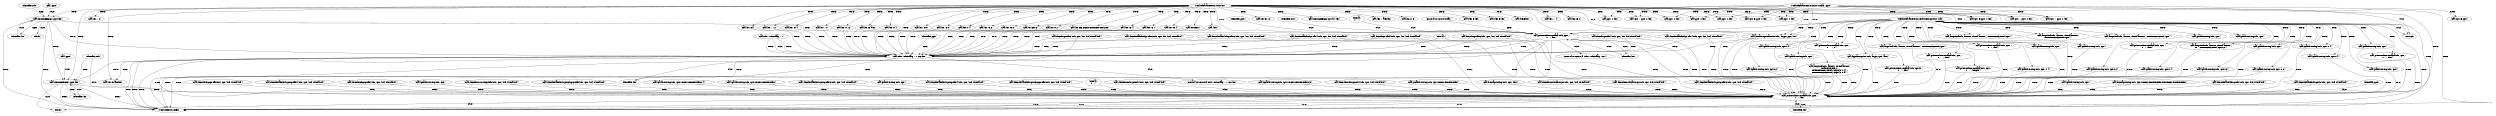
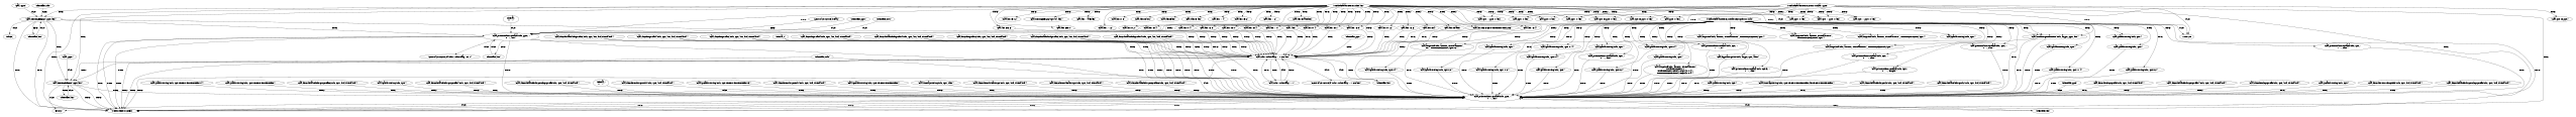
  digraph {
    n1 [label="(Call,print_unknown_data(ndo, pptr, \"\n\t    \", len))"]
    n2 [label="(Call,ndo->ndo_vflag > 1 && len)"]
    n3 [label="(Call,print_unknown_data(ndo, pptr, \"\n\t    \", len))"]
    n4 [label="(MethodReturn,RET)"]
    n5 [label="(ControlStructure,if (ndo->ndo_vflag <= 1))"]
    n6 [label="(Identifier,len)"]
    n7 [label="(Call,ND_TCHECK2(*pptr,len))"]
    n8 [label="(Call,ndo->ndo_vflag > 1)"]
    n9 [label="(ControlStructure,if (ndo->ndo_vflag > 1 && len))"]
    n10 [label="(Identifier,len)"]
    n11 [label="(Block,)"]
    n12 [label="(Identifier,len)"]
    n13 [label="(MethodParameterIn,netdissect_options *ndo)"]
    n14 [label="(Call,ipaddr_string(ndo, tptr))"]
    n15 [label="(Call,ipaddr_string(ndo, tptr + 4))"]
    n16 [label="(Call,ipaddr_string(ndo, tptr))"]
    n17 [label="(Call,ipaddr_string(ndo, tptr+2))"]
    n18 [label="(Call,print_unknown_data(ndo, tptr, \"\n\t    \", tlen))"]
    n19 [label="(Call,ipaddr_string(ndo, tptr+4))"]
    n20 [label="(Call,as_printf(ndo, astostr, sizeof(astostr), EXTRACT_32BITS(tptr)))"]
    n21 [label="(Call,len_attr_get_as_size(ndo, atype, pptr, len))"]
    n22 [label="(Call,as_printf(ndo, astostr, sizeof(astostr),\n\t\t\t    EXTRACT_32BITS(tptr+2)))"]
    n23 [label="(Call,ipaddr_string(ndo, tptr+2))"]
    n24 [label="(Call,as_printf(ndo, astostr, sizeof(astostr),\n\t\t\tEXTRACT_32BITS(tptr)))"]
    n25 [label="(Call,as_printf(ndo, astostr, sizeof(astostr), EXTRACT_16BITS(tptr)))"]
    n26 [label="(Call,ipaddr_string(ndo, tptr))"]
    n27 [label="(Call,ipaddr_string(ndo, tptr + 2))"]
    n28 [label="(Call,ipaddr_string(ndo, tptr))"]
    n29 [label="(Call,ipaddr_string(ndo, tptr + 4))"]
    n30 [label="(Call,ipaddr_string(ndo, tptr+4))"]
    n31 [label="(Call,ipaddr_string(ndo, tptr))"]
    n32 [label="(Call,ipaddr_string(ndo, tptr))"]
    n33 [label="(Call,print_unknown_data(ndo, tptr, \"\n\t    \", tlen))"]
    n34 [label="(Call,ipaddr_string(ndo, tptr+2))"]
    n35 [label="(Call,ipaddr_string(ndo, tptr))"]
    n36 [label="(Call,ipaddr_string(ndo, tptr+4))"]
    n37 [label="(Call,ipaddr_string(ndo, tptr))"]
    n38 [label="(Call,as_printf(ndo, astostr, sizeof(astostr),\n\t\t\t\tas_size == 2 ?\n\t\t\t\tEXTRACT_16BITS(&tptr[2 + i]) :\n\t\t\t\tEXTRACT_32BITS(&tptr[2 + i])))"]
    n39 [label="(Call,print_unknown_data(ndo, tptr, \"\n\t      \", 8))"]
    n40 [label="(Call,bgp_attr_print(ndo, atype, tptr, alen))"]
    n41 [label="(Call,print_unknown_data(ndo, tptr-3, \"\n\t    \", tlen))"]
    n42 [label="(Call,as_printf(ndo, astostr, sizeof(astostr), EXTRACT_32BITS(tptr)))"]
    n43 [label="(Call,print_unknown_data(ndo, tptr, \"\n\t      \", tlen))"]
    n44 [label="(Call,print_unknown_data(ndo, tptr,\"\n\t      \", length))"]
    n45 [label="(Call,print_unknown_data(ndo, tptr, \"\n\t    \", tlen))"]
    1000125
    n47 [label="(MethodParameterIn,const u_char *pptr)"]
    n48 [label="(Call,tptr < pptr + len)"]
    n49 [label="(Call,tptr = pptr)"]
    n50 [label="(Call,pptr + len)"]
    n51 [label="(Call,tptr < pptr + len)"]
    n52 [label="(Call,pptr + len)"]
    n53 [label="(Call,tptr = pptr + len)"]
    n54 [label="(Call,pptr + len)"]
    n55 [label="(Call,pptr + len)"]
    n56 [label="(Call,pptr + len)"]
    n57 [label="(Call,tptr = pptr + len)"]
    n58 [label="(Call,tptr < pptr + len)"]
    n59 [label="(Call,ND_TCHECK2(*pptr,len))"]
    n60 [label="(Block,)"]
    n61 [label="(Identifier,len)"]
    n62 [label="(Identifier,len)"]
    n63 [label="(MethodParameterIn,u_int len)"]
    n64 [label="(Call,len != 8)"]
    n65 [label="(Call,len != 0)"]
    n66 [label="(Call,len -= 12)"]
    n67 [label="(Call,len != 4)"]
    n68 [label="(Call,!len)"]
    n69 [label="(Call,ND_TCHECK2(tptr[0], len))"]
    n70 [label="(Call,len < alenlen)"]
    n71 [label="(Call,len % 8)"]
    n72 [label="(Call,tlen = len)"]
    n73 [label="(Call,len > 12)"]
    n74 [label="(Call,len != 6)"]
    n75 [label="(Call,len > 0)"]
    n76 [label="(Call,len == BGP_MP_NLRI_MINSIZE)"]
    n77 [label="(Call,tlen = len)"]
    n78 [label="(Call,len != 4)"]
    n79 [label="(Call,tlen=len)"]
    n80 [label="(Call,len -=4)"]
    n81 [label="(Call,len -= alen)"]
    n82 [label="(Call,len < 4)"]
    n83 [label="(Call,len % 2)"]
    n84 [label="(Call,len != 4)"]
    n85 [label="(Call,len -= 2)"]
    n86 [label="(Call,len < 2)"]
    n87 [label="(Call,len % 12)"]
    n88 [label="(Call,len % 4)"]
    n89 [label="(Call,len % 4)"]
    n90 [label="(Call,len != 1)"]
    n91 [label="(Call,len != 8)"]
    n92 [label="(Call,len == 6)"]
    n93 [label="(Call,len -= alenlen)"]
    n94 [label="(Call,len == 0)"]
    n95 [label="(Call,ipaddr_string(ndo, tptr))"]
    n96 [label="(Identifier,pptr)"]
    n97 [label="(Call,*pptr)"]
    n98 [label="(Call,isonsap_string(ndo, tptr+BGP_VPN_RD_LEN,tlen-BGP_VPN_RD_LEN))"]
    n99 [label="(Call,decode_labeled_vpn_l2(ndo, tptr, buf, sizeof(buf)))"]
    n100 [label="(Identifier,ndo)"]
    n101 [label="(Call,decode_labeled_prefix6(ndo, tptr, len, buf, sizeof(buf)))"]
    n102 [label="(Call,decode_labeled_vpn_l2(ndo, tptr, buf, sizeof(buf)))"]
    n103 [label="(Identifier,pptr)"]
    n104 [label="(Call,decode_clnp_prefix(ndo, tptr, buf, sizeof(buf)))"]
    n105 [label="(Call,decode_labeled_vpn_prefix4(ndo, tptr, buf, sizeof(buf)))"]
    n106 [label="(Call,decode_labeled_prefix4(ndo, tptr, len, buf, sizeof(buf)))"]
    n107 [label="(Call,decode_clnp_prefix(ndo, tptr, buf, sizeof(buf)))"]
    n108 [label="(Call,ip6addr_string(ndo, tptr))"]
    n109 [label="(Call,decode_rt_routing_info(ndo, tptr, buf, sizeof(buf)))"]
    n110 [label="(Identifier,ndo)"]
    n111 [label="(Call,decode_labeled_vpn_clnp_prefix(ndo, tptr, buf, sizeof(buf)))"]
    n112 [label="(Call,decode_prefix6(ndo, tptr, len, buf, sizeof(buf)))"]
    n113 [label="(Call,ipaddr_string(ndo, tptr+BGP_VPN_RD_LEN+4))"]
    n114 [label="(Call,ipaddr_string(ndo, tptr+BGP_VPN_RD_LEN))"]
    n115 [label="(Call,decode_labeled_vpn_prefix6(ndo, tptr, buf, sizeof(buf)))"]
    n116 [label="(Literal,\"\n\t    \")"]
    n117 [label="(Literal,1)"]
    n118 [label="(Call,ipaddr_string(ndo, tptr))"]
    n119 [label="(ControlStructure,break;)"]
    n120 [label="(Call,decode_labeled_vpn_prefix4(ndo, tptr, buf, sizeof(buf)))"]
    n121 [label="(Call,decode_labeled_vpn_clnp_prefix(ndo, tptr, buf, sizeof(buf)))"]
    n122 [label="(Literal,\"\n\t    \")"]
    n123 [label="(Call,decode_mdt_vpn_nlri(ndo, tptr, buf, sizeof(buf)))"]
    n124 [label="(Call,*pptr)"]
    n125 [label="(Call,ip6addr_string(ndo, tptr+BGP_VPN_RD_LEN+3))"]
    n126 [label="(Identifier,ndo)"]
    n127 [label="(Call,decode_mdt_vpn_nlri(ndo, tptr, buf, sizeof(buf)))"]
    n128 [label="(Identifier,pptr)"]
    n129 [label="(Call,ip6addr_string(ndo, tptr+BGP_VPN_RD_LEN))"]
    n130 [label="(Call,decode_prefix4(ndo, tptr, len, buf, sizeof(buf)))"]
    n131 [label="(Call,decode_labeled_prefix4(ndo, tptr, len, buf, sizeof(buf)))"]
    n132 [label="(Call,isonsap_string(ndo, tptr, tlen))"]
    n133 [label="(Call,decode_multicast_vpn(ndo, tptr, buf, sizeof(buf)))"]
    n134 [label="(Call,decode_prefix6(ndo, tptr, len, buf, sizeof(buf)))"]
    n135 [label="(Call,decode_multicast_vpn(ndo, tptr, buf, sizeof(buf)))"]
    n136 [label="(Call,decode_prefix4(ndo, tptr, len, buf, sizeof(buf)))"]
    n137 [label="(Call,decode_labeled_prefix6(ndo, tptr, len, buf, sizeof(buf)))"]
    n138 [label="(Call,decode_labeled_vpn_prefix6(ndo, tptr, buf, sizeof(buf)))"]
    n1 -> n2 [label="DDG: "]
    n1 -> n3 [label="DDG: "]
    n1 -> n3 [label="DDG: "]
    n1 -> n4 [label="DDG: "]
    n1 -> n4 [label="DDG: "]
    n1 -> n4 [label="DDG: "]
    n1 -> n5 [label="AST: "]
    n1 -> n6 [label="CFG: "]
    n2 -> n4 [label="DDG: "]
    n2 -> n4 [label="DDG: "]
    n2 -> n4 [label="DDG: "]
    n2 -> n7 [label="DDG: "]
-   n2 -> n93 [label="CFG: "]
+   n2 -> n8 [label="CFG: "]
    n2 -> n9 [label="AST: "]
    n2 -> n10 [label="CFG: "]
    n3 -> n4 [label="DDG: "]
    n3 -> n4 [label="DDG: "]
    n3 -> n4 [label="DDG: "]
    n3 -> n4 [label="DDG: "]
    n3 -> n11 [label="AST: "]
    n3 -> n12 [label="CFG: "]
    n6 -> n1 [label="AST: "]
    n7 -> n3 [label="DDG: "]
    n7 -> n4 [label="DDG: "]
    n7 -> n4 [label="DDG: "]
    n7 -> n11 [label="AST: "]
    n7 -> n62 [label="CFG: "]
    n8 -> n2 [label="AST: "]
    n8 -> n2 [label="DDG: "]
    n8 -> n2 [label="DDG: "]
    n10 -> n2 [label="AST: "]
    n12 -> n3 [label="AST: "]
    n13 -> n1 [label="DDG: "]
    n13 -> n3 [label="DDG: "]
    n13 -> n4 [label="DDG: "]
    n13 -> n14 [label="DDG: "]
    n13 -> n15 [label="DDG: "]
    n13 -> n16 [label="DDG: "]
    n13 -> n17 [label="DDG: "]
    n13 -> n18 [label="DDG: "]
    n13 -> n19 [label="DDG: "]
    n13 -> n20 [label="DDG: "]
    n13 -> n21 [label="DDG: "]
    n13 -> n22 [label="DDG: "]
    n13 -> n23 [label="DDG: "]
    n13 -> n24 [label="DDG: "]
    n13 -> n25 [label="DDG: "]
    n13 -> n26 [label="DDG: "]
    n13 -> n27 [label="DDG: "]
    n13 -> n28 [label="DDG: "]
    n13 -> n29 [label="DDG: "]
    n13 -> n30 [label="DDG: "]
    n13 -> n31 [label="DDG: "]
    n13 -> n32 [label="DDG: "]
    n13 -> n33 [label="DDG: "]
    n13 -> n34 [label="DDG: "]
    n13 -> n35 [label="DDG: "]
    n13 -> n36 [label="DDG: "]
    n13 -> n37 [label="DDG: "]
    n13 -> n38 [label="DDG: "]
    n13 -> n39 [label="DDG: "]
    n13 -> n40 [label="DDG: "]
    n13 -> n41 [label="DDG: "]
    n13 -> n42 [label="DDG: "]
    n13 -> n43 [label="DDG: "]
    n13 -> n44 [label="DDG: "]
    n13 -> n45 [label="DDG: "]
    n13 -> 1000125 [label="AST: "]
    n14 -> n3 [label="DDG: "]
    n15 -> n3 [label="DDG: "]
    n16 -> n3 [label="DDG: "]
    n17 -> n3 [label="DDG: "]
    n18 -> n3 [label="DDG: "]
    n19 -> n3 [label="DDG: "]
    n21 -> n2 [label="DDG: "]
    n21 -> n3 [label="DDG: "]
    n21 -> n3 [label="DDG: "]
    n22 -> n3 [label="DDG: "]
    n23 -> n3 [label="DDG: "]
    n26 -> n3 [label="DDG: "]
    n27 -> n3 [label="DDG: "]
    n29 -> n3 [label="DDG: "]
    n30 -> n3 [label="DDG: "]
    n31 -> n3 [label="DDG: "]
    n32 -> n3 [label="DDG: "]
    n33 -> n3 [label="DDG: "]
    n34 -> n3 [label="DDG: "]
    n36 -> n3 [label="DDG: "]
    n37 -> n3 [label="DDG: "]
    n38 -> n3 [label="DDG: "]
    n39 -> n3 [label="DDG: "]
    n40 -> n3 [label="DDG: "]
    n41 -> n3 [label="DDG: "]
    n42 -> n3 [label="DDG: "]
    n43 -> n3 [label="DDG: "]
    n44 -> n3 [label="DDG: "]
    n45 -> n3 [label="DDG: "]
    n47 -> n1 [label="DDG: "]
    n47 -> n3 [label="DDG: "]
    n47 -> n4 [label="DDG: "]
    n47 -> n21 [label="DDG: "]
    n47 -> 1000125 [label="AST: "]
    n47 -> n48 [label="DDG: "]
    n47 -> n49 [label="DDG: "]
    n47 -> n50 [label="DDG: "]
    n47 -> n51 [label="DDG: "]
    n47 -> n52 [label="DDG: "]
    n47 -> n53 [label="DDG: "]
    n47 -> n54 [label="DDG: "]
    n47 -> n55 [label="DDG: "]
    n47 -> n56 [label="DDG: "]
    n47 -> n57 [label="DDG: "]
    n47 -> n58 [label="DDG: "]
    n59 -> n1 [label="DDG: "]
    n59 -> n2 [label="DDG: "]
    n59 -> n4 [label="DDG: "]
    n59 -> n4 [label="DDG: "]
    n59 -> n7 [label="DDG: "]
    n59 -> n60 [label="AST: "]
    n59 -> n61 [label="CFG: "]
    n61 -> n59 [label="AST: "]
    n62 -> n7 [label="AST: "]
    n63 -> n1 [label="DDG: "]
    n63 -> n2 [label="DDG: "]
    n63 -> n3 [label="DDG: "]
    n63 -> n4 [label="DDG: "]
    n63 -> n7 [label="DDG: "]
    n63 -> n21 [label="DDG: "]
    n63 -> 1000125 [label="AST: "]
    n63 -> n48 [label="DDG: "]
    n63 -> n50 [label="DDG: "]
    n63 -> n51 [label="DDG: "]
    n63 -> n52 [label="DDG: "]
    n63 -> n53 [label="DDG: "]
    n63 -> n54 [label="DDG: "]
    n63 -> n55 [label="DDG: "]
    n63 -> n56 [label="DDG: "]
    n63 -> n57 [label="DDG: "]
    n63 -> n58 [label="DDG: "]
    n63 -> n59 [label="DDG: "]
    n63 -> n64 [label="DDG: "]
    n63 -> n65 [label="DDG: "]
    n63 -> n66 [label="DDG: "]
    n63 -> n67 [label="DDG: "]
    n63 -> n68 [label="DDG: "]
    n63 -> n69 [label="DDG: "]
    n63 -> n70 [label="DDG: "]
    n63 -> n71 [label="DDG: "]
    n63 -> n72 [label="DDG: "]
    n63 -> n73 [label="DDG: "]
    n63 -> n74 [label="DDG: "]
    n63 -> n75 [label="DDG: "]
    n63 -> n76 [label="DDG: "]
    n63 -> n77 [label="DDG: "]
    n63 -> n78 [label="DDG: "]
    n63 -> n79 [label="DDG: "]
    n63 -> n80 [label="DDG: "]
    n63 -> n81 [label="DDG: "]
    n63 -> n82 [label="DDG: "]
    n63 -> n83 [label="DDG: "]
    n63 -> n84 [label="DDG: "]
    n63 -> n85 [label="DDG: "]
    n63 -> n86 [label="DDG: "]
    n63 -> n87 [label="DDG: "]
    n63 -> n88 [label="DDG: "]
    n63 -> n89 [label="DDG: "]
    n63 -> n90 [label="DDG: "]
    n63 -> n91 [label="DDG: "]
    n63 -> n92 [label="DDG: "]
    n63 -> n93 [label="DDG: "]
    n63 -> n94 [label="DDG: "]
    n64 -> n2 [label="DDG: "]
    n65 -> n2 [label="DDG: "]
    n67 -> n2 [label="DDG: "]
    n68 -> n2 [label="DDG: "]
    n73 -> n2 [label="DDG: "]
    n74 -> n2 [label="DDG: "]
    n75 -> n2 [label="DDG: "]
    n76 -> n2 [label="DDG: "]
    n78 -> n2 [label="DDG: "]
    n80 -> n2 [label="DDG: "]
    n81 -> n2 [label="DDG: "]
    n83 -> n2 [label="DDG: "]
    n84 -> n2 [label="DDG: "]
    n87 -> n2 [label="DDG: "]
    n88 -> n2 [label="DDG: "]
    n89 -> n2 [label="DDG: "]
    n90 -> n2 [label="DDG: "]
    n91 -> n2 [label="DDG: "]
    n92 -> n2 [label="DDG: "]
    n94 -> n2 [label="DDG: "]
    n95 -> n3 [label="DDG: "]
    n96 -> n1 [label="AST: "]
    n97 -> n59 [label="AST: "]
    n98 -> n3 [label="DDG: "]
    n99 -> n3 [label="DDG: "]
    n100 -> n3 [label="AST: "]
    n100 -> n7 [label="CFG: "]
    n101 -> n2 [label="DDG: "]
    n101 -> n3 [label="DDG: "]
    n102 -> n3 [label="DDG: "]
    n103 -> n3 [label="AST: "]
    n104 -> n3 [label="DDG: "]
    n105 -> n3 [label="DDG: "]
    n106 -> n2 [label="DDG: "]
    n106 -> n3 [label="DDG: "]
    n107 -> n3 [label="DDG: "]
    n108 -> n3 [label="DDG: "]
    n109 -> n3 [label="DDG: "]
    n110 -> n1 [label="AST: "]
    n111 -> n3 [label="DDG: "]
    n112 -> n2 [label="DDG: "]
    n112 -> n3 [label="DDG: "]
    n113 -> n3 [label="DDG: "]
    n114 -> n3 [label="DDG: "]
    n115 -> n3 [label="DDG: "]
    n116 -> n1 [label="AST: "]
    n117 -> n2 [label="CFG: "]
    n117 -> n3 [label="CFG: "]
    n118 -> n3 [label="DDG: "]
    n119 -> n1 [label="CFG: "]
    n120 -> n3 [label="DDG: "]
    n121 -> n3 [label="DDG: "]
    n122 -> n3 [label="AST: "]
    n123 -> n3 [label="DDG: "]
    n124 -> n7 [label="AST: "]
    n125 -> n3 [label="DDG: "]
    n126 -> n59 [label="CFG: "]
    n127 -> n3 [label="DDG: "]
    n128 -> n2 [label="CFG: "]
    n129 -> n3 [label="DDG: "]
    n130 -> n2 [label="DDG: "]
    n130 -> n3 [label="DDG: "]
    n131 -> n2 [label="DDG: "]
    n131 -> n3 [label="DDG: "]
    n132 -> n3 [label="DDG: "]
    n133 -> n3 [label="DDG: "]
    n134 -> n2 [label="DDG: "]
    n134 -> n3 [label="DDG: "]
    n135 -> n3 [label="DDG: "]
    n136 -> n2 [label="DDG: "]
    n136 -> n3 [label="DDG: "]
    n137 -> n2 [label="DDG: "]
    n137 -> n3 [label="DDG: "]
    n138 -> n3 [label="DDG: "]
  }
